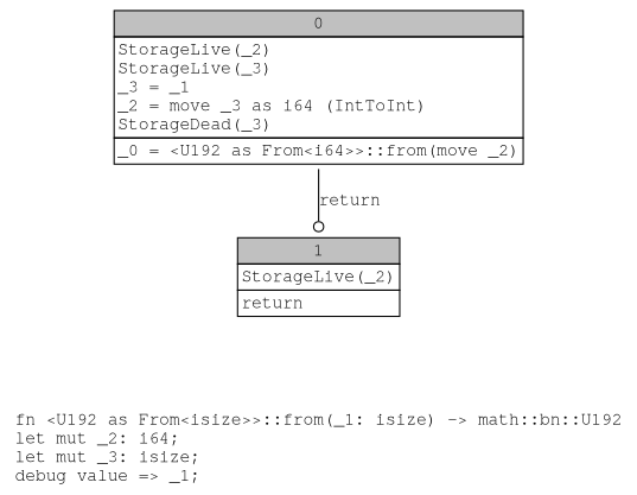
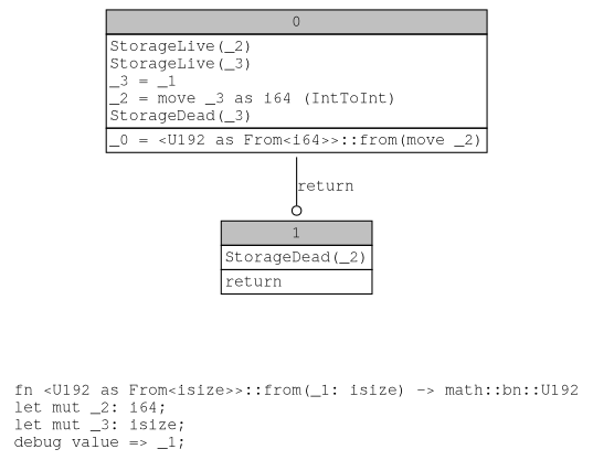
  digraph {
    fontname="Courier, monospace"
    label=<fn &lt;U192 as From&lt;isize&gt;&gt;::from(_1: isize) -&gt; math::bn::U192<br align="left"/>let mut _2: i64;<br align="left"/>let mut _3: isize;<br align="left"/>debug value =&gt; _1;<br align="left"/>>
    node [fontname="Courier, monospace" shape=none]
    n1 [label=<<table border="0" cellborder="1" cellspacing="0"><tr><td bgcolor="gray" align="center" colspan="1">0</td></tr><tr><td align="left" balign="left">StorageLive(_2)<br/>StorageLive(_3)<br/>_3 = _1<br/>_2 = move _3 as i64 (IntToInt)<br/>StorageDead(_3)<br/></td></tr><tr><td align="left">_0 = &lt;U192 as From&lt;i64&gt;&gt;::from(move _2)</td></tr></table>>]
-   n2 [label=<<table border="0" cellborder="1" cellspacing="0"><tr><td bgcolor="gray" align="center" colspan="1">1</td></tr><tr><td align="left" balign="left">StorageLive(_2)<br/></td></tr><tr><td align="left">return</td></tr></table>>]
+   n2 [label=<<table border="0" cellborder="1" cellspacing="0"><tr><td bgcolor="gray" align="center" colspan="1">1</td></tr><tr><td align="left" balign="left">StorageDead(_2)<br/></td></tr><tr><td align="left">return</td></tr></table>>]
    n1 -> n2 [fontname="Courier, monospace" label=return arrowhead=odot]
  }
